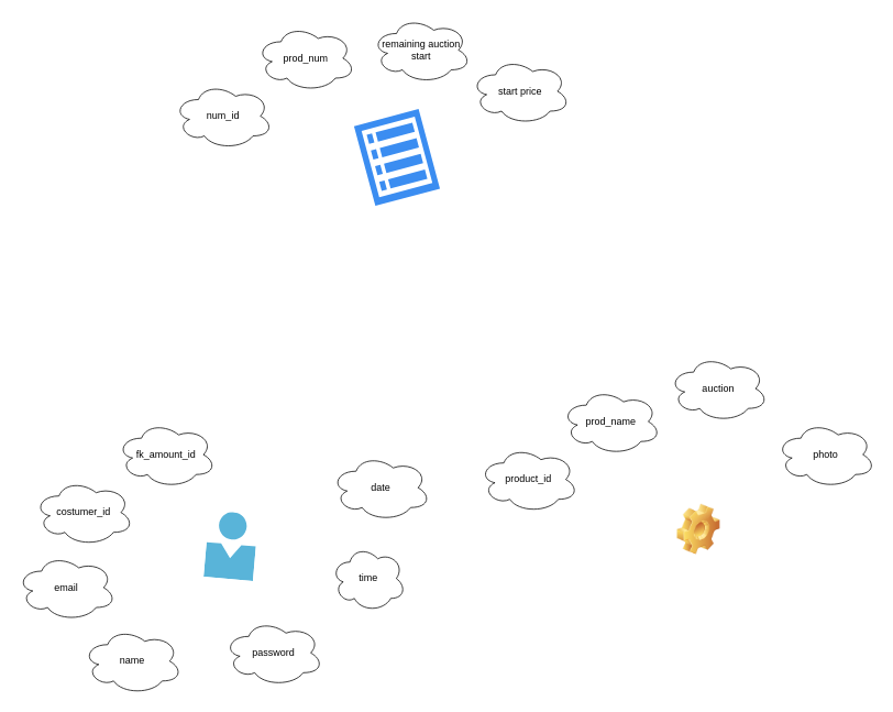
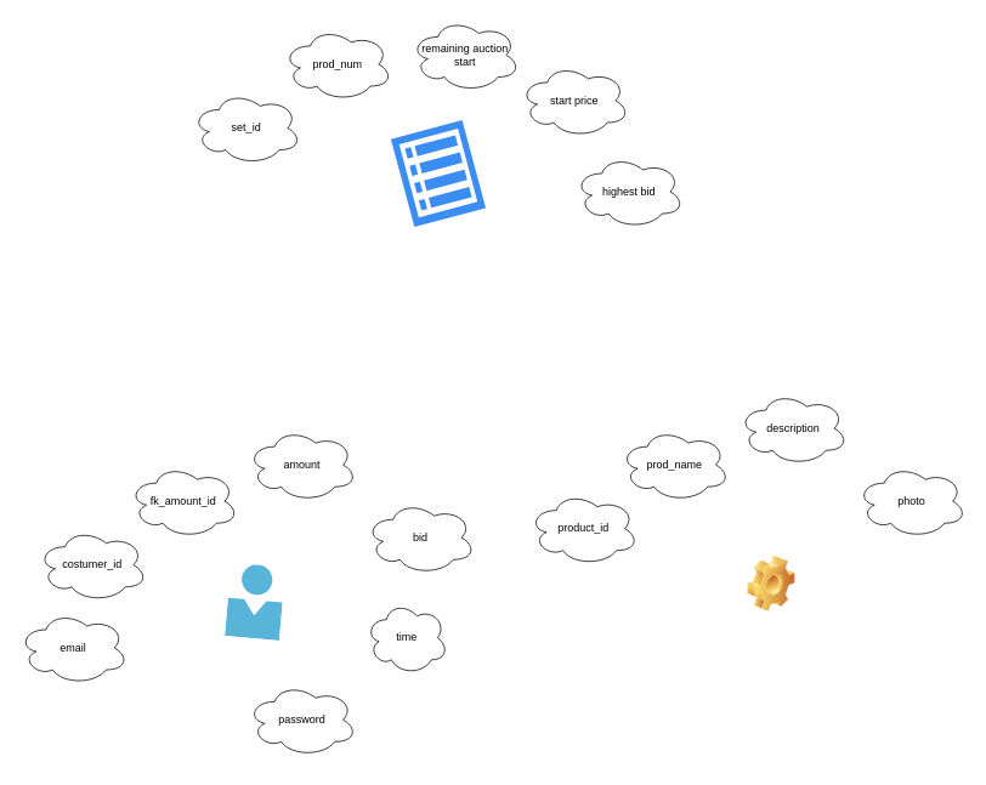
  <mxCell id="0" />
  <mxCell id="1" parent="0" />
  <mxCell id="2" value="" style="sketch=0;html=1;aspect=fixed;strokeColor=none;shadow=0;align=center;verticalAlign=top;fillColor=#3B8DF1;shape=mxgraph.gcp2.view_list;rotation=-15;" vertex="1" parent="1"><mxGeometry x="440" y="140" width="81" height="100" as="geometry" /></mxCell>
- <mxCell id="3" value="num_id" style="ellipse;shape=cloud;whiteSpace=wrap;html=1;" vertex="1" parent="1"><mxGeometry x="210" y="100" width="120" height="80" as="geometry" /></mxCell>
+ <mxCell id="3" value="set_id" style="ellipse;shape=cloud;whiteSpace=wrap;html=1;" vertex="1" parent="1"><mxGeometry x="210" y="100" width="120" height="80" as="geometry" /></mxCell>
  <mxCell id="4" value="prod_num" style="ellipse;shape=cloud;whiteSpace=wrap;html=1;" vertex="1" parent="1"><mxGeometry x="310" y="30" width="120" height="80" as="geometry" /></mxCell>
  <mxCell id="5" value="start price" style="ellipse;shape=cloud;whiteSpace=wrap;html=1;" vertex="1" parent="1"><mxGeometry x="570" y="70" width="120" height="80" as="geometry" /></mxCell>
+ <mxCell id="6" value="highest bid" style="ellipse;shape=cloud;whiteSpace=wrap;html=1;" vertex="1" parent="1"><mxGeometry x="630" y="170" width="120" height="80" as="geometry" /></mxCell>
  <mxCell id="7" value="remaining auction start" style="ellipse;shape=cloud;whiteSpace=wrap;html=1;" vertex="1" parent="1"><mxGeometry x="450" y="20" width="120" height="80" as="geometry" /></mxCell>
  <mxCell id="8" value="" style="shape=image;html=1;verticalLabelPosition=bottom;verticalAlign=top;imageAspect=1;aspect=fixed;image=img/clipart/Gear_128x128.png" vertex="1" parent="1"><mxGeometry x="820" y="610" width="52" height="61" as="geometry" /></mxCell>
  <mxCell id="9" value="product_id" style="ellipse;shape=cloud;whiteSpace=wrap;html=1;" vertex="1" parent="1"><mxGeometry x="580" y="540" width="120" height="80" as="geometry" /></mxCell>
  <mxCell id="10" value="prod_name" style="ellipse;shape=cloud;whiteSpace=wrap;html=1;" vertex="1" parent="1"><mxGeometry x="680" y="470" width="120" height="80" as="geometry" /></mxCell>
- <mxCell id="11" value="auction" style="ellipse;shape=cloud;whiteSpace=wrap;html=1;" vertex="1" parent="1"><mxGeometry x="810" y="430" width="120" height="80" as="geometry" /></mxCell>
+ <mxCell id="11" value="description" style="ellipse;shape=cloud;whiteSpace=wrap;html=1;" vertex="1" parent="1"><mxGeometry x="810" y="430" width="120" height="80" as="geometry" /></mxCell>
  <mxCell id="12" value="photo" style="ellipse;shape=cloud;whiteSpace=wrap;html=1;" vertex="1" parent="1"><mxGeometry x="940" y="510" width="120" height="80" as="geometry" /></mxCell>
  <mxCell id="13" value="" style="sketch=0;aspect=fixed;html=1;points=[];align=center;image;fontSize=12;image=img/lib/mscae/Person.svg;rotation=5;" vertex="1" parent="1"><mxGeometry x="250" y="620" width="60" height="81.08" as="geometry" /></mxCell>
  <mxCell id="14" value="costumer_id" style="ellipse;shape=cloud;whiteSpace=wrap;html=1;" vertex="1" parent="1"><mxGeometry x="41" y="580" width="120" height="80" as="geometry" /></mxCell>
  <mxCell id="15" value="fk_amount_id" style="ellipse;shape=cloud;whiteSpace=wrap;html=1;" vertex="1" parent="1"><mxGeometry x="141" y="510" width="120" height="80" as="geometry" /></mxCell>
- <mxCell id="17" value="date" style="ellipse;shape=cloud;whiteSpace=wrap;html=1;" vertex="1" parent="1"><mxGeometry x="401" y="550" width="120" height="80" as="geometry" /></mxCell>
+ <mxCell id="16" value="amount" style="ellipse;shape=cloud;whiteSpace=wrap;html=1;" vertex="1" parent="1"><mxGeometry x="271" y="470" width="120" height="80" as="geometry" /></mxCell>
+ <mxCell id="17" value="bid" style="ellipse;shape=cloud;whiteSpace=wrap;html=1;" vertex="1" parent="1"><mxGeometry x="401" y="550" width="120" height="80" as="geometry" /></mxCell>
  <mxCell id="18" value="time" style="ellipse;shape=cloud;whiteSpace=wrap;html=1;" vertex="1" parent="1"><mxGeometry x="401" y="660" width="90" height="80" as="geometry" /></mxCell>
  <mxCell id="19" value="password" style="ellipse;shape=cloud;whiteSpace=wrap;html=1;" vertex="1" parent="1"><mxGeometry x="271" y="750" width="120" height="80" as="geometry" /></mxCell>
- <mxCell id="20" value="name" style="ellipse;shape=cloud;whiteSpace=wrap;html=1;" vertex="1" parent="1"><mxGeometry x="100" y="760" width="120" height="80" as="geometry" /></mxCell>
  <mxCell id="21" value="email" style="ellipse;shape=cloud;whiteSpace=wrap;html=1;" vertex="1" parent="1"><mxGeometry x="20" y="671" width="120" height="80" as="geometry" /></mxCell>
